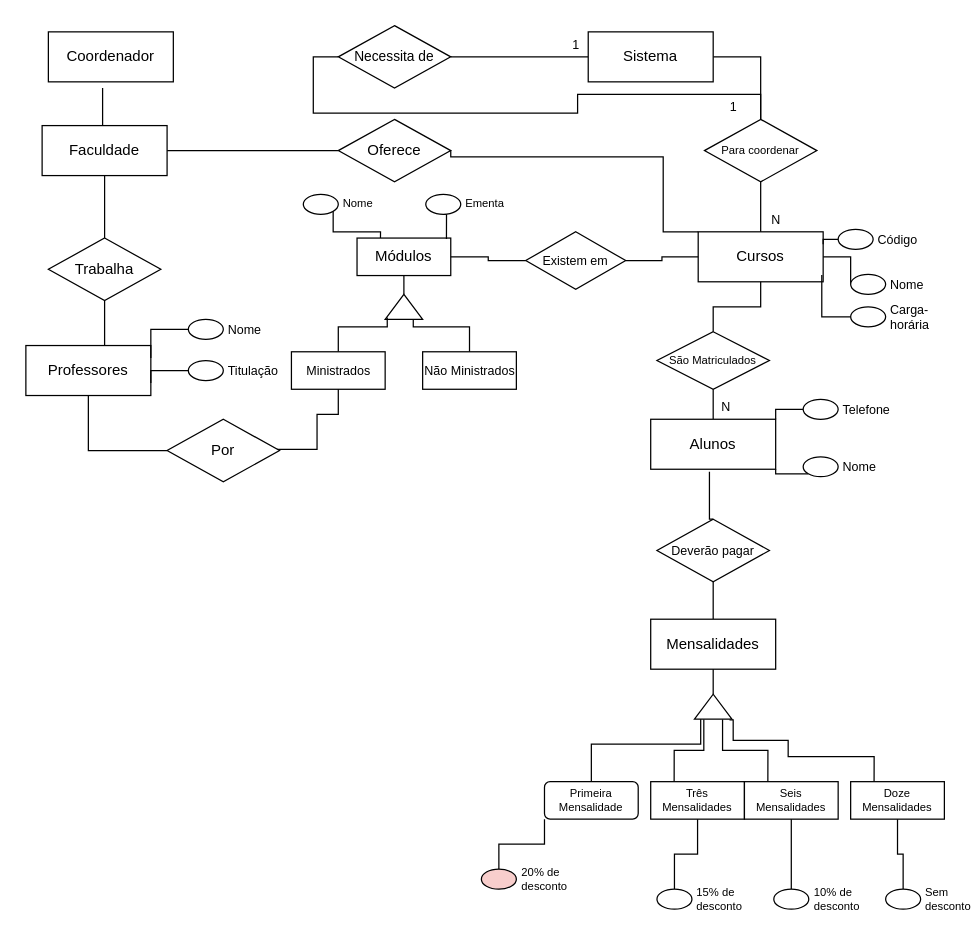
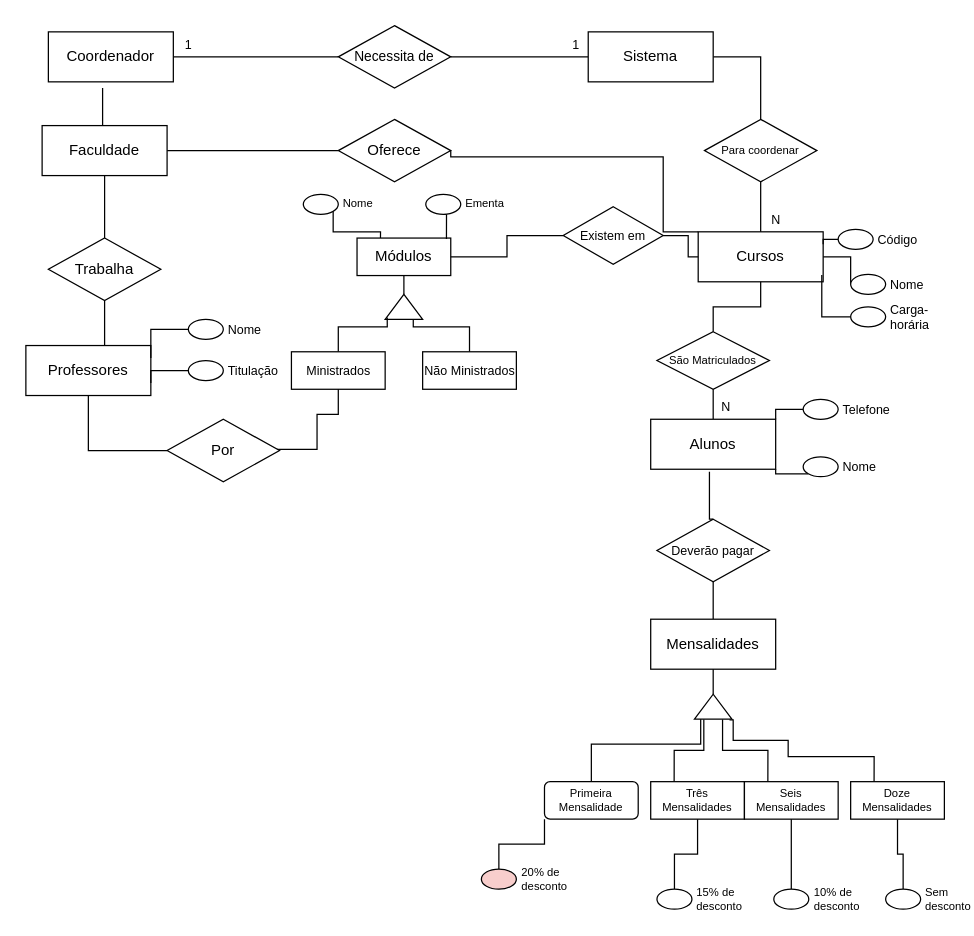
  <mxCell id="0" />
  <mxCell id="1" parent="0" />
  <mxCell id="2" style="edgeStyle=orthogonalEdgeStyle;rounded=0;orthogonalLoop=1;jettySize=auto;html=1;exitX=1;exitY=0.5;exitDx=0;exitDy=0;entryX=0.5;entryY=1;entryDx=0;entryDy=0;fontSize=9;endArrow=none;endFill=0;" edge="1" parent="1" source="3" target="29"><mxGeometry relative="1" as="geometry" /></mxCell>
  <mxCell id="3" value="" style="triangle;whiteSpace=wrap;html=1;align=left;direction=north;" parent="1" vertex="1"><mxGeometry x="307.5" y="235" width="30" height="20" as="geometry" /></mxCell>
  <mxCell id="4" value="Coordenador" style="whiteSpace=wrap;html=1;align=center;" vertex="1" parent="1"><mxGeometry x="38" y="25" width="100" height="40" as="geometry" /></mxCell>
  <mxCell id="5" value="Cursos" style="whiteSpace=wrap;html=1;align=center;" vertex="1" parent="1"><mxGeometry x="558" y="185" width="100" height="40" as="geometry" /></mxCell>
  <mxCell id="6" style="edgeStyle=orthogonalEdgeStyle;rounded=0;orthogonalLoop=1;jettySize=auto;html=1;exitX=0.5;exitY=0;exitDx=0;exitDy=0;entryX=0.434;entryY=1.124;entryDx=0;entryDy=0;entryPerimeter=0;fontSize=10;endArrow=none;endFill=0;" edge="1" parent="1" source="8" target="4"><mxGeometry relative="1" as="geometry" /></mxCell>
  <mxCell id="7" style="edgeStyle=orthogonalEdgeStyle;rounded=0;orthogonalLoop=1;jettySize=auto;html=1;exitX=1;exitY=0.5;exitDx=0;exitDy=0;entryX=0;entryY=0.5;entryDx=0;entryDy=0;fontSize=10;endArrow=none;endFill=0;" edge="1" parent="1" source="8" target="61"><mxGeometry relative="1" as="geometry" /></mxCell>
  <mxCell id="8" value="Faculdade" style="whiteSpace=wrap;html=1;align=center;" vertex="1" parent="1"><mxGeometry x="33" y="100" width="100" height="40" as="geometry" /></mxCell>
  <mxCell id="9" style="edgeStyle=orthogonalEdgeStyle;rounded=0;orthogonalLoop=1;jettySize=auto;html=1;exitX=0.5;exitY=0;exitDx=0;exitDy=0;entryX=0.5;entryY=1;entryDx=0;entryDy=0;fontSize=10;endArrow=none;endFill=0;" edge="1" parent="1" source="10" target="8"><mxGeometry relative="1" as="geometry" /></mxCell>
  <mxCell id="10" value="Trabalha" style="shape=rhombus;perimeter=rhombusPerimeter;whiteSpace=wrap;html=1;align=center;" vertex="1" parent="1"><mxGeometry x="38" y="190" width="90" height="50" as="geometry" /></mxCell>
  <mxCell id="11" value="N" style="edgeStyle=orthogonalEdgeStyle;rounded=0;orthogonalLoop=1;jettySize=auto;html=1;exitX=0.5;exitY=0;exitDx=0;exitDy=0;entryX=0.5;entryY=1;entryDx=0;entryDy=0;fontSize=10;endArrow=none;endFill=0;" edge="1" parent="1" source="12" target="14"><mxGeometry x="-0.167" y="-10" relative="1" as="geometry"><mxPoint as="offset" /></mxGeometry></mxCell>
  <mxCell id="12" value="Alunos" style="whiteSpace=wrap;html=1;align=center;" vertex="1" parent="1"><mxGeometry x="520" y="335" width="100" height="40" as="geometry" /></mxCell>
  <mxCell id="13" style="edgeStyle=orthogonalEdgeStyle;rounded=0;orthogonalLoop=1;jettySize=auto;html=1;entryX=0.5;entryY=1;entryDx=0;entryDy=0;fontSize=10;endArrow=none;endFill=0;" edge="1" parent="1" source="14" target="5"><mxGeometry relative="1" as="geometry" /></mxCell>
  <mxCell id="14" value="São Matriculados" style="shape=rhombus;perimeter=rhombusPerimeter;whiteSpace=wrap;html=1;align=center;fontSize=9;" vertex="1" parent="1"><mxGeometry x="525" y="265" width="90" height="46" as="geometry" /></mxCell>
  <mxCell id="15" style="edgeStyle=orthogonalEdgeStyle;rounded=0;orthogonalLoop=1;jettySize=auto;html=1;exitX=0;exitY=1;exitDx=0;exitDy=0;entryX=1;entryY=1;entryDx=0;entryDy=0;fontSize=10;endArrow=none;endFill=0;" edge="1" parent="1" source="16" target="12"><mxGeometry relative="1" as="geometry" /></mxCell>
  <mxCell id="16" value="Nome" style="ellipse;whiteSpace=wrap;html=1;align=left;spacingLeft=30;fontSize=10;" vertex="1" parent="1"><mxGeometry x="642" y="365" width="28" height="16" as="geometry" /></mxCell>
  <mxCell id="17" style="edgeStyle=orthogonalEdgeStyle;rounded=0;orthogonalLoop=1;jettySize=auto;html=1;exitX=0;exitY=0.5;exitDx=0;exitDy=0;entryX=1;entryY=0;entryDx=0;entryDy=0;fontSize=10;endArrow=none;endFill=0;" edge="1" parent="1" source="18" target="12"><mxGeometry relative="1" as="geometry" /></mxCell>
  <mxCell id="18" value="Telefone" style="ellipse;whiteSpace=wrap;html=1;align=left;spacingLeft=30;fontSize=10;" vertex="1" parent="1"><mxGeometry x="642" y="319" width="28" height="16" as="geometry" /></mxCell>
  <mxCell id="19" style="edgeStyle=orthogonalEdgeStyle;rounded=0;orthogonalLoop=1;jettySize=auto;html=1;exitX=0.5;exitY=0;exitDx=0;exitDy=0;entryX=0.5;entryY=1;entryDx=0;entryDy=0;fontSize=10;endArrow=none;endFill=0;" edge="1" parent="1" source="20" target="40"><mxGeometry relative="1" as="geometry" /></mxCell>
  <mxCell id="20" value="Mensalidades" style="whiteSpace=wrap;html=1;align=center;" vertex="1" parent="1"><mxGeometry x="520" y="495" width="100" height="40" as="geometry" /></mxCell>
  <mxCell id="21" style="edgeStyle=orthogonalEdgeStyle;rounded=0;orthogonalLoop=1;jettySize=auto;html=1;entryX=0.1;entryY=0.067;entryDx=0;entryDy=0;entryPerimeter=0;fontSize=10;endArrow=none;endFill=0;" edge="1" parent="1" source="22" target="42"><mxGeometry relative="1" as="geometry"><Array as="points"><mxPoint x="473" y="595" /><mxPoint x="560" y="595" /></Array></mxGeometry></mxCell>
  <mxCell id="22" value="Primeira Mensalidade" style="whiteSpace=wrap;html=1;align=center;fontSize=9;rounded=1;" vertex="1" parent="1"><mxGeometry x="435" y="625" width="75" height="30" as="geometry" /></mxCell>
  <mxCell id="23" style="edgeStyle=orthogonalEdgeStyle;rounded=0;orthogonalLoop=1;jettySize=auto;html=1;exitX=0.25;exitY=0;exitDx=0;exitDy=0;entryX=0;entryY=0.25;entryDx=0;entryDy=0;fontSize=10;endArrow=none;endFill=0;" edge="1" parent="1" source="24" target="42"><mxGeometry relative="1" as="geometry" /></mxCell>
  <mxCell id="24" value="Três Mensalidades" style="whiteSpace=wrap;html=1;align=center;fontSize=9;" vertex="1" parent="1"><mxGeometry x="520" y="625" width="75" height="30" as="geometry" /></mxCell>
  <mxCell id="25" style="edgeStyle=orthogonalEdgeStyle;rounded=0;orthogonalLoop=1;jettySize=auto;html=1;exitX=0.25;exitY=0;exitDx=0;exitDy=0;entryX=0;entryY=0.75;entryDx=0;entryDy=0;fontSize=10;endArrow=none;endFill=0;" edge="1" parent="1" source="26" target="42"><mxGeometry relative="1" as="geometry" /></mxCell>
  <mxCell id="26" value="Seis Mensalidades" style="whiteSpace=wrap;html=1;align=center;fontSize=9;" vertex="1" parent="1"><mxGeometry x="595" y="625" width="75" height="30" as="geometry" /></mxCell>
  <mxCell id="27" style="edgeStyle=orthogonalEdgeStyle;rounded=0;orthogonalLoop=1;jettySize=auto;html=1;exitX=0.25;exitY=0;exitDx=0;exitDy=0;entryX=-0.024;entryY=0.935;entryDx=0;entryDy=0;entryPerimeter=0;fontSize=10;endArrow=none;endFill=0;" edge="1" parent="1" source="28" target="42"><mxGeometry relative="1" as="geometry"><Array as="points"><mxPoint x="699" y="605" /><mxPoint x="630" y="605" /><mxPoint x="630" y="592" /><mxPoint x="586" y="592" /></Array></mxGeometry></mxCell>
  <mxCell id="28" value="Doze Mensalidades" style="whiteSpace=wrap;html=1;align=center;fontSize=9;" vertex="1" parent="1"><mxGeometry x="680" y="625" width="75" height="30" as="geometry" /></mxCell>
  <mxCell id="29" value="Módulos" style="whiteSpace=wrap;html=1;align=center;" vertex="1" parent="1"><mxGeometry x="285" y="190" width="75" height="30" as="geometry" /></mxCell>
  <mxCell id="30" style="edgeStyle=orthogonalEdgeStyle;rounded=0;orthogonalLoop=1;jettySize=auto;html=1;exitX=0.5;exitY=0;exitDx=0;exitDy=0;entryX=0.5;entryY=1;entryDx=0;entryDy=0;fontSize=9;endArrow=none;endFill=0;" edge="1" parent="1" source="31" target="10"><mxGeometry relative="1" as="geometry" /></mxCell>
  <mxCell id="31" value="Professores" style="whiteSpace=wrap;html=1;align=center;" vertex="1" parent="1"><mxGeometry x="20" y="276" width="100" height="40" as="geometry" /></mxCell>
  <mxCell id="32" value="1" style="edgeStyle=orthogonalEdgeStyle;rounded=0;orthogonalLoop=1;jettySize=auto;html=1;exitX=1;exitY=0.5;exitDx=0;exitDy=0;entryX=0;entryY=0.5;entryDx=0;entryDy=0;fontSize=10;endArrow=none;endFill=0;" edge="1" parent="1" source="34" target="36"><mxGeometry x="0.818" y="10" relative="1" as="geometry"><mxPoint as="offset" /></mxGeometry></mxCell>
- <mxCell id="33" value="1" style="edgeStyle=orthogonalEdgeStyle;rounded=0;orthogonalLoop=1;jettySize=auto;html=1;exitX=0;exitY=0.5;exitDx=0;exitDy=0;fontSize=10;endArrow=none;endFill=0;" edge="1" parent="1" source="34" target="38"><mxGeometry x="0.818" y="-10" relative="1" as="geometry"><mxPoint as="offset" /></mxGeometry></mxCell>
+ <mxCell id="33" value="1" style="edgeStyle=orthogonalEdgeStyle;rounded=0;orthogonalLoop=1;jettySize=auto;html=1;exitX=0;exitY=0.5;exitDx=0;exitDy=0;entryX=1;entryY=0.5;entryDx=0;entryDy=0;fontSize=10;endArrow=none;endFill=0;" edge="1" parent="1" source="34" target="4"><mxGeometry x="0.818" y="-10" relative="1" as="geometry"><mxPoint as="offset" /></mxGeometry></mxCell>
  <mxCell id="34" value="Necessita de" style="shape=rhombus;perimeter=rhombusPerimeter;whiteSpace=wrap;html=1;align=center;fontSize=11;" vertex="1" parent="1"><mxGeometry x="270" y="20" width="90" height="50" as="geometry" /></mxCell>
  <mxCell id="35" style="edgeStyle=orthogonalEdgeStyle;rounded=0;orthogonalLoop=1;jettySize=auto;html=1;exitX=1;exitY=0.5;exitDx=0;exitDy=0;entryX=0.5;entryY=0;entryDx=0;entryDy=0;fontSize=10;endArrow=none;endFill=0;" edge="1" parent="1" source="36" target="38"><mxGeometry relative="1" as="geometry" /></mxCell>
  <mxCell id="36" value="Sistema" style="whiteSpace=wrap;html=1;align=center;" vertex="1" parent="1"><mxGeometry x="470" y="25" width="100" height="40" as="geometry" /></mxCell>
  <mxCell id="37" value="N" style="edgeStyle=orthogonalEdgeStyle;rounded=0;orthogonalLoop=1;jettySize=auto;html=1;exitX=0.5;exitY=1;exitDx=0;exitDy=0;entryX=0.5;entryY=0;entryDx=0;entryDy=0;fontSize=10;endArrow=none;endFill=0;" edge="1" parent="1" source="38" target="5"><mxGeometry x="0.5" y="12" relative="1" as="geometry"><Array as="points"><mxPoint x="608" y="155" /><mxPoint x="608" y="155" /></Array><mxPoint as="offset" /></mxGeometry></mxCell>
  <mxCell id="38" value="Para coordenar" style="shape=rhombus;perimeter=rhombusPerimeter;whiteSpace=wrap;html=1;align=center;fontSize=9;" vertex="1" parent="1"><mxGeometry x="563" y="95" width="90" height="50" as="geometry" /></mxCell>
  <mxCell id="39" style="edgeStyle=orthogonalEdgeStyle;rounded=0;orthogonalLoop=1;jettySize=auto;html=1;exitX=0.5;exitY=0;exitDx=0;exitDy=0;entryX=0.47;entryY=1.048;entryDx=0;entryDy=0;entryPerimeter=0;fontSize=10;endArrow=none;endFill=0;" edge="1" parent="1" source="40" target="12"><mxGeometry relative="1" as="geometry" /></mxCell>
  <mxCell id="40" value="Deverão pagar" style="shape=rhombus;perimeter=rhombusPerimeter;whiteSpace=wrap;html=1;align=center;fontSize=10;" vertex="1" parent="1"><mxGeometry x="525" y="415" width="90" height="50" as="geometry" /></mxCell>
  <mxCell id="41" style="edgeStyle=orthogonalEdgeStyle;rounded=0;orthogonalLoop=1;jettySize=auto;html=1;entryX=0.5;entryY=1;entryDx=0;entryDy=0;fontSize=10;endArrow=none;endFill=0;" edge="1" parent="1" source="42" target="20"><mxGeometry relative="1" as="geometry" /></mxCell>
  <mxCell id="42" value="" style="triangle;whiteSpace=wrap;html=1;align=left;direction=north;" vertex="1" parent="1"><mxGeometry x="555" y="555" width="30" height="20" as="geometry" /></mxCell>
  <mxCell id="43" style="edgeStyle=orthogonalEdgeStyle;rounded=0;orthogonalLoop=1;jettySize=auto;html=1;exitX=0;exitY=0.5;exitDx=0;exitDy=0;entryX=1;entryY=0.25;entryDx=0;entryDy=0;fontSize=10;endArrow=none;endFill=0;" edge="1" parent="1" source="44" target="5"><mxGeometry relative="1" as="geometry" /></mxCell>
  <mxCell id="44" value="Código" style="ellipse;whiteSpace=wrap;html=1;align=left;spacingLeft=30;fontSize=10;" vertex="1" parent="1"><mxGeometry x="670" y="183" width="28" height="16" as="geometry" /></mxCell>
  <mxCell id="45" style="edgeStyle=orthogonalEdgeStyle;rounded=0;orthogonalLoop=1;jettySize=auto;html=1;exitX=0;exitY=0.5;exitDx=0;exitDy=0;entryX=1;entryY=0.5;entryDx=0;entryDy=0;fontSize=10;endArrow=none;endFill=0;" edge="1" parent="1" source="46" target="5"><mxGeometry relative="1" as="geometry"><Array as="points"><mxPoint x="680" y="205" /></Array></mxGeometry></mxCell>
  <mxCell id="46" value="Nome" style="ellipse;whiteSpace=wrap;html=1;align=left;spacingLeft=30;fontSize=10;" vertex="1" parent="1"><mxGeometry x="680" y="219" width="28" height="16" as="geometry" /></mxCell>
  <mxCell id="47" style="edgeStyle=orthogonalEdgeStyle;rounded=0;orthogonalLoop=1;jettySize=auto;html=1;exitX=0;exitY=0.5;exitDx=0;exitDy=0;entryX=0.989;entryY=0.865;entryDx=0;entryDy=0;entryPerimeter=0;fontSize=10;endArrow=none;endFill=0;" edge="1" parent="1" source="48" target="5"><mxGeometry relative="1" as="geometry" /></mxCell>
  <mxCell id="48" value="Carga-horária" style="ellipse;whiteSpace=wrap;html=1;align=left;spacingLeft=30;fontSize=10;" vertex="1" parent="1"><mxGeometry x="680" y="245" width="28" height="16" as="geometry" /></mxCell>
  <mxCell id="49" style="edgeStyle=orthogonalEdgeStyle;rounded=0;orthogonalLoop=1;jettySize=auto;html=1;exitX=0;exitY=0.5;exitDx=0;exitDy=0;entryX=1;entryY=0.25;entryDx=0;entryDy=0;fontSize=10;endArrow=none;endFill=0;" edge="1" parent="1" source="50" target="31"><mxGeometry relative="1" as="geometry" /></mxCell>
  <mxCell id="50" value="Nome" style="ellipse;whiteSpace=wrap;html=1;align=left;spacingLeft=30;fontSize=10;" vertex="1" parent="1"><mxGeometry x="150" y="255" width="28" height="16" as="geometry" /></mxCell>
  <mxCell id="51" style="edgeStyle=orthogonalEdgeStyle;rounded=0;orthogonalLoop=1;jettySize=auto;html=1;exitX=0;exitY=0.5;exitDx=0;exitDy=0;entryX=1;entryY=0.75;entryDx=0;entryDy=0;fontSize=10;endArrow=none;endFill=0;" edge="1" parent="1" source="52" target="31"><mxGeometry relative="1" as="geometry" /></mxCell>
  <mxCell id="52" value="Titulação" style="ellipse;whiteSpace=wrap;html=1;align=left;spacingLeft=30;fontSize=10;" vertex="1" parent="1"><mxGeometry x="150" y="288" width="28" height="16" as="geometry" /></mxCell>
  <mxCell id="53" style="edgeStyle=orthogonalEdgeStyle;rounded=0;orthogonalLoop=1;jettySize=auto;html=1;exitX=0.5;exitY=0;exitDx=0;exitDy=0;entryX=0.071;entryY=0.055;entryDx=0;entryDy=0;entryPerimeter=0;fontSize=9;endArrow=none;endFill=0;" edge="1" parent="1" source="54" target="3"><mxGeometry relative="1" as="geometry" /></mxCell>
  <mxCell id="54" value="Ministrados" style="whiteSpace=wrap;html=1;align=center;fontSize=10;" vertex="1" parent="1"><mxGeometry x="232.5" y="281" width="75" height="30" as="geometry" /></mxCell>
  <mxCell id="55" style="edgeStyle=orthogonalEdgeStyle;rounded=0;orthogonalLoop=1;jettySize=auto;html=1;exitX=0.5;exitY=0;exitDx=0;exitDy=0;entryX=0;entryY=0.75;entryDx=0;entryDy=0;fontSize=9;endArrow=none;endFill=0;" edge="1" parent="1" source="56" target="3"><mxGeometry relative="1" as="geometry" /></mxCell>
  <mxCell id="56" value="Não Ministrados" style="whiteSpace=wrap;html=1;align=center;fontSize=10;" vertex="1" parent="1"><mxGeometry x="337.5" y="281" width="75" height="30" as="geometry" /></mxCell>
  <mxCell id="57" value="" style="edgeStyle=orthogonalEdgeStyle;rounded=0;orthogonalLoop=1;jettySize=auto;html=1;fontSize=10;endArrow=none;endFill=0;" edge="1" parent="1" source="59" target="5"><mxGeometry relative="1" as="geometry" /></mxCell>
  <mxCell id="58" style="edgeStyle=orthogonalEdgeStyle;rounded=0;orthogonalLoop=1;jettySize=auto;html=1;exitX=0;exitY=0.5;exitDx=0;exitDy=0;entryX=1;entryY=0.5;entryDx=0;entryDy=0;fontSize=10;endArrow=none;endFill=0;" edge="1" parent="1" source="59" target="29"><mxGeometry relative="1" as="geometry" /></mxCell>
- <mxCell id="59" value="Existem em" style="shape=rhombus;perimeter=rhombusPerimeter;whiteSpace=wrap;html=1;align=center;fontSize=10;" vertex="1" parent="1"><mxGeometry x="420" y="185" width="80" height="46" as="geometry" /></mxCell>
+ <mxCell id="59" value="Existem em" style="shape=rhombus;perimeter=rhombusPerimeter;whiteSpace=wrap;html=1;align=center;fontSize=10;" vertex="1" parent="1"><mxGeometry x="450" y="165" width="80" height="46" as="geometry" /></mxCell>
  <mxCell id="60" style="edgeStyle=orthogonalEdgeStyle;rounded=0;orthogonalLoop=1;jettySize=auto;html=1;exitX=1;exitY=0.5;exitDx=0;exitDy=0;entryX=0;entryY=0;entryDx=0;entryDy=0;fontSize=10;endArrow=none;endFill=0;" edge="1" parent="1" source="61" target="5"><mxGeometry relative="1" as="geometry"><Array as="points"><mxPoint x="530" y="125" /><mxPoint x="530" y="185" /></Array></mxGeometry></mxCell>
  <mxCell id="61" value="Oferece" style="shape=rhombus;perimeter=rhombusPerimeter;whiteSpace=wrap;html=1;align=center;" vertex="1" parent="1"><mxGeometry x="270" y="95" width="90" height="50" as="geometry" /></mxCell>
  <mxCell id="62" style="edgeStyle=orthogonalEdgeStyle;rounded=0;orthogonalLoop=1;jettySize=auto;html=1;exitX=1;exitY=0;exitDx=0;exitDy=0;entryX=0.5;entryY=1;entryDx=0;entryDy=0;fontSize=10;endArrow=none;endFill=0;" edge="1" parent="1" source="64" target="54"><mxGeometry relative="1" as="geometry"><Array as="points"><mxPoint x="253" y="359" /><mxPoint x="253" y="331" /><mxPoint x="270" y="331" /></Array></mxGeometry></mxCell>
  <mxCell id="63" style="edgeStyle=orthogonalEdgeStyle;rounded=0;orthogonalLoop=1;jettySize=auto;html=1;exitX=0;exitY=0.5;exitDx=0;exitDy=0;entryX=0.5;entryY=1;entryDx=0;entryDy=0;fontSize=10;endArrow=none;endFill=0;" edge="1" parent="1" source="64" target="31"><mxGeometry relative="1" as="geometry" /></mxCell>
  <mxCell id="64" value="Por" style="shape=rhombus;perimeter=rhombusPerimeter;whiteSpace=wrap;html=1;align=center;" vertex="1" parent="1"><mxGeometry x="133" y="335" width="90" height="50" as="geometry" /></mxCell>
  <mxCell id="65" style="edgeStyle=orthogonalEdgeStyle;rounded=0;orthogonalLoop=1;jettySize=auto;html=1;exitX=0.5;exitY=0;exitDx=0;exitDy=0;entryX=0;entryY=1;entryDx=0;entryDy=0;fontSize=9;endArrow=none;endFill=0;" edge="1" parent="1" source="66" target="22"><mxGeometry relative="1" as="geometry" /></mxCell>
  <mxCell id="66" value="20% de desconto" style="ellipse;whiteSpace=wrap;html=1;align=left;spacingLeft=30;fontSize=9;fillColor=#f8cecc;" vertex="1" parent="1"><mxGeometry x="384.5" y="695" width="28" height="16" as="geometry" /></mxCell>
  <mxCell id="67" style="edgeStyle=orthogonalEdgeStyle;rounded=0;orthogonalLoop=1;jettySize=auto;html=1;exitX=0.5;exitY=0;exitDx=0;exitDy=0;entryX=0.5;entryY=1;entryDx=0;entryDy=0;fontSize=9;endArrow=none;endFill=0;" edge="1" parent="1" source="68" target="24"><mxGeometry relative="1" as="geometry" /></mxCell>
  <mxCell id="68" value="15% de desconto" style="ellipse;whiteSpace=wrap;html=1;align=left;spacingLeft=30;fontSize=9;" vertex="1" parent="1"><mxGeometry x="525" y="711" width="28" height="16" as="geometry" /></mxCell>
  <mxCell id="69" style="edgeStyle=orthogonalEdgeStyle;rounded=0;orthogonalLoop=1;jettySize=auto;html=1;exitX=0.5;exitY=0;exitDx=0;exitDy=0;entryX=0.5;entryY=1;entryDx=0;entryDy=0;fontSize=9;endArrow=none;endFill=0;" edge="1" parent="1" source="70" target="26"><mxGeometry relative="1" as="geometry" /></mxCell>
  <mxCell id="70" value="10% de desconto" style="ellipse;whiteSpace=wrap;html=1;align=left;spacingLeft=30;fontSize=9;" vertex="1" parent="1"><mxGeometry x="618.5" y="711" width="28" height="16" as="geometry" /></mxCell>
  <mxCell id="71" style="edgeStyle=orthogonalEdgeStyle;rounded=0;orthogonalLoop=1;jettySize=auto;html=1;exitX=0.5;exitY=0;exitDx=0;exitDy=0;entryX=0.5;entryY=1;entryDx=0;entryDy=0;fontSize=9;endArrow=none;endFill=0;" edge="1" parent="1" source="72" target="28"><mxGeometry relative="1" as="geometry" /></mxCell>
  <mxCell id="72" value="Sem desconto" style="ellipse;whiteSpace=wrap;html=1;align=left;spacingLeft=30;fontSize=9;" vertex="1" parent="1"><mxGeometry x="708" y="711" width="28" height="16" as="geometry" /></mxCell>
  <mxCell id="73" style="edgeStyle=orthogonalEdgeStyle;rounded=0;orthogonalLoop=1;jettySize=auto;html=1;exitX=1;exitY=1;exitDx=0;exitDy=0;entryX=0.25;entryY=0;entryDx=0;entryDy=0;fontSize=9;endArrow=none;endFill=0;" edge="1" parent="1" source="74" target="29"><mxGeometry relative="1" as="geometry"><Array as="points"><mxPoint x="266" y="185" /><mxPoint x="304" y="185" /></Array></mxGeometry></mxCell>
  <mxCell id="74" value="Nome" style="ellipse;whiteSpace=wrap;html=1;align=left;spacingLeft=30;fontSize=9;" vertex="1" parent="1"><mxGeometry x="242" y="155" width="28" height="16" as="geometry" /></mxCell>
  <mxCell id="75" style="edgeStyle=orthogonalEdgeStyle;rounded=0;orthogonalLoop=1;jettySize=auto;html=1;exitX=0.5;exitY=1;exitDx=0;exitDy=0;entryX=0.954;entryY=0.024;entryDx=0;entryDy=0;entryPerimeter=0;fontSize=9;endArrow=none;endFill=0;" edge="1" parent="1" source="76" target="29"><mxGeometry relative="1" as="geometry" /></mxCell>
  <mxCell id="76" value="Ementa" style="ellipse;whiteSpace=wrap;html=1;align=left;spacingLeft=30;fontSize=9;" vertex="1" parent="1"><mxGeometry x="340" y="155" width="28" height="16" as="geometry" /></mxCell>
